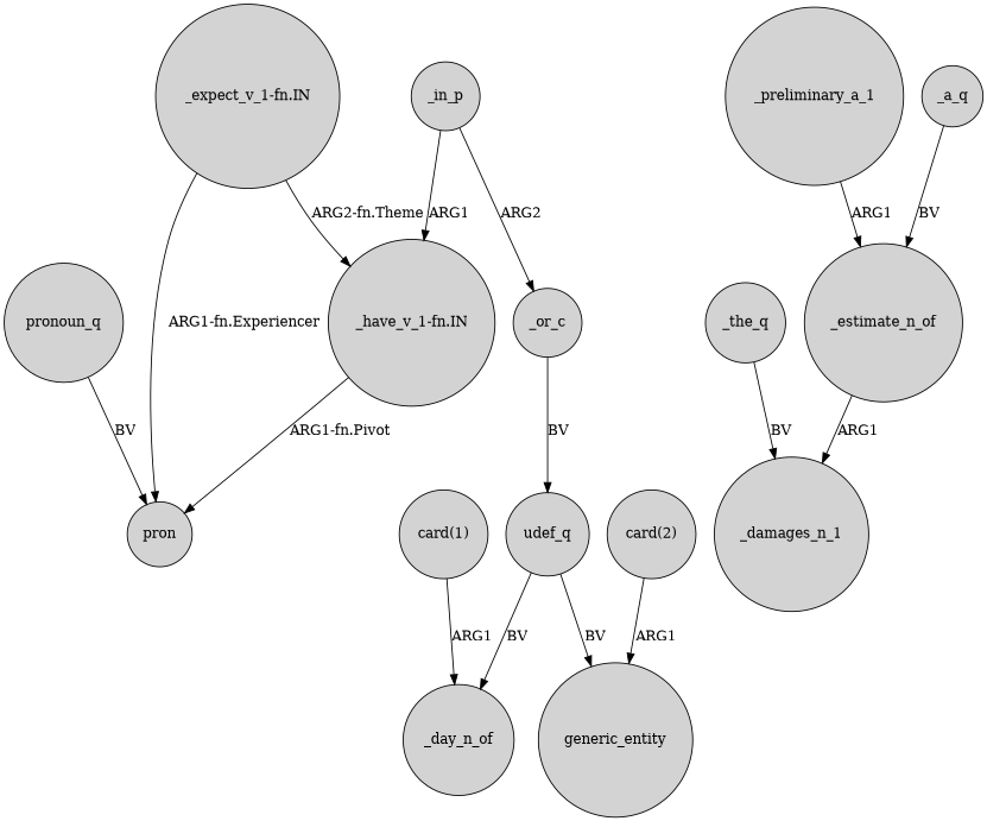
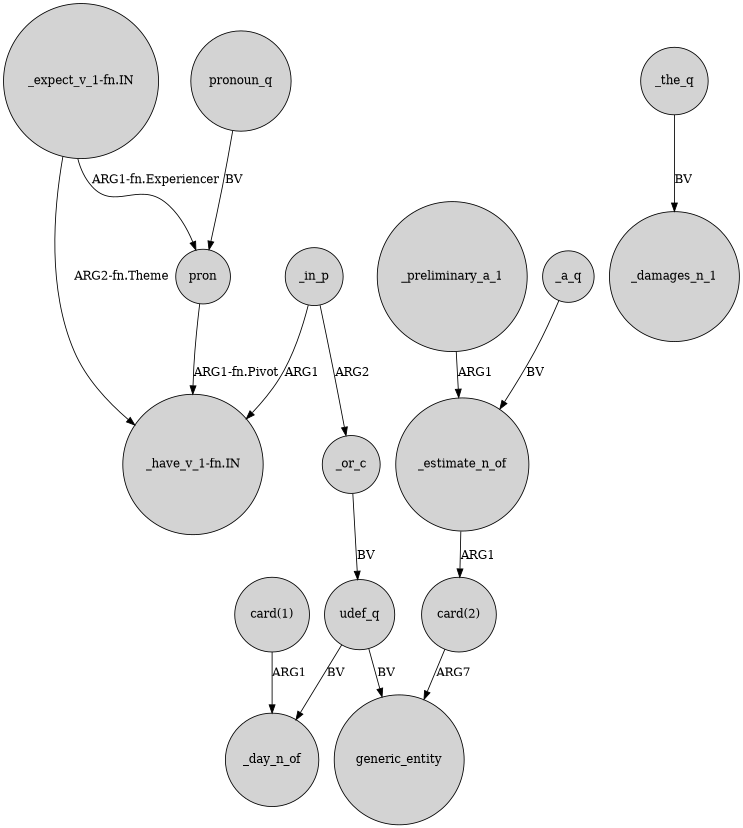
  digraph {
    node [shape=circle style=filled]
    "_expect_v_1-fn.IN"
    pron
    "_have_v_1-fn.IN"
    _in_p
    _or_c
    udef_q
    "card(1)"
    _day_n_of
    "card(2)"
    generic_entity
    _estimate_n_of
    _damages_n_1
    _the_q
    _preliminary_a_1
    _a_q
    pronoun_q
    "_expect_v_1-fn.IN" -> pron [label="ARG1-fn.Experiencer"]
    "_expect_v_1-fn.IN" -> "_have_v_1-fn.IN" [label="ARG2-fn.Theme"]
-   "_have_v_1-fn.IN" -> pron [label="ARG1-fn.Pivot"]
+   pron -> "_have_v_1-fn.IN" [label="ARG1-fn.Pivot"]
    _in_p -> "_have_v_1-fn.IN" [label=ARG1]
    _in_p -> _or_c [label=ARG2]
    _or_c -> udef_q [label=BV]
    udef_q -> _day_n_of [label=BV]
    udef_q -> generic_entity [label=BV]
    "card(1)" -> _day_n_of [label=ARG1]
-   "card(2)" -> generic_entity [label=ARG1]
-   _estimate_n_of -> _damages_n_1 [label=ARG1]
+   "card(2)" -> generic_entity [label=ARG7]
+   _estimate_n_of -> "card(2)" [label=ARG1]
    _the_q -> _damages_n_1 [label=BV]
    _preliminary_a_1 -> _estimate_n_of [label=ARG1]
    _a_q -> _estimate_n_of [label=BV]
    pronoun_q -> pron [label=BV]
  }
